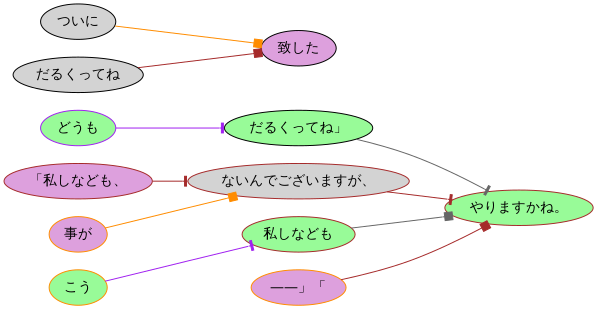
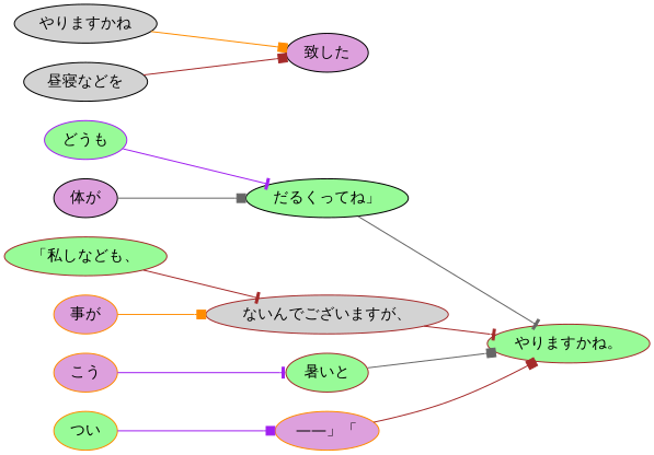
  digraph {
    rankdir=LR
    node [color=black fillcolor=palegreen style=filled]
    edge [arrowhead=box color=brown]
    n1 [color=purple label="どうも"]
    n2 [label="だるくってね」"]
    n3 [color=brown label="やりますかね。"]
-   n5 [color=brown fillcolor=plum label="「私しなども、"]
+   n4 [fillcolor=plum label="体が"]
+   n5 [color=brown label="「私しなども、"]
    n6 [color=brown fillcolor=lightgrey label="ないんでございますが、"]
-   n7 [fillcolor=lightgrey label="ついに"]
+   n7 [fillcolor=lightgrey label="やりますかね"]
    n8 [fillcolor=plum label="致した"]
-   n9 [fillcolor=lightgrey label="だるくってね"]
+   n9 [fillcolor=lightgrey label="昼寝などを"]
    n10 [color=darkorange fillcolor=plum label="事が"]
-   n11 [color=darkorange label="こう"]
-   n12 [color=brown label="私しなども"]
+   n11 [color=darkorange fillcolor=plum label="こう"]
+   n12 [color=brown label="暑いと"]
+   n13 [color=darkorange label="つい"]
    n14 [color=darkorange fillcolor=plum label="——」「"]
    n1 -> n2 [arrowhead=tee color=purple]
    n2 -> n3 [arrowhead=tee color=gray40]
+   n4 -> n2 [color=gray40]
    n5 -> n6 [arrowhead=tee]
    n6 -> n3 [arrowhead=tee]
    n7 -> n8 [color=darkorange]
    n9 -> n8
    n10 -> n6 [color=darkorange]
    n11 -> n12 [arrowhead=tee color=purple]
    n12 -> n3 [color=gray40]
+   n13 -> n14 [color=purple]
    n14 -> n3
  }
